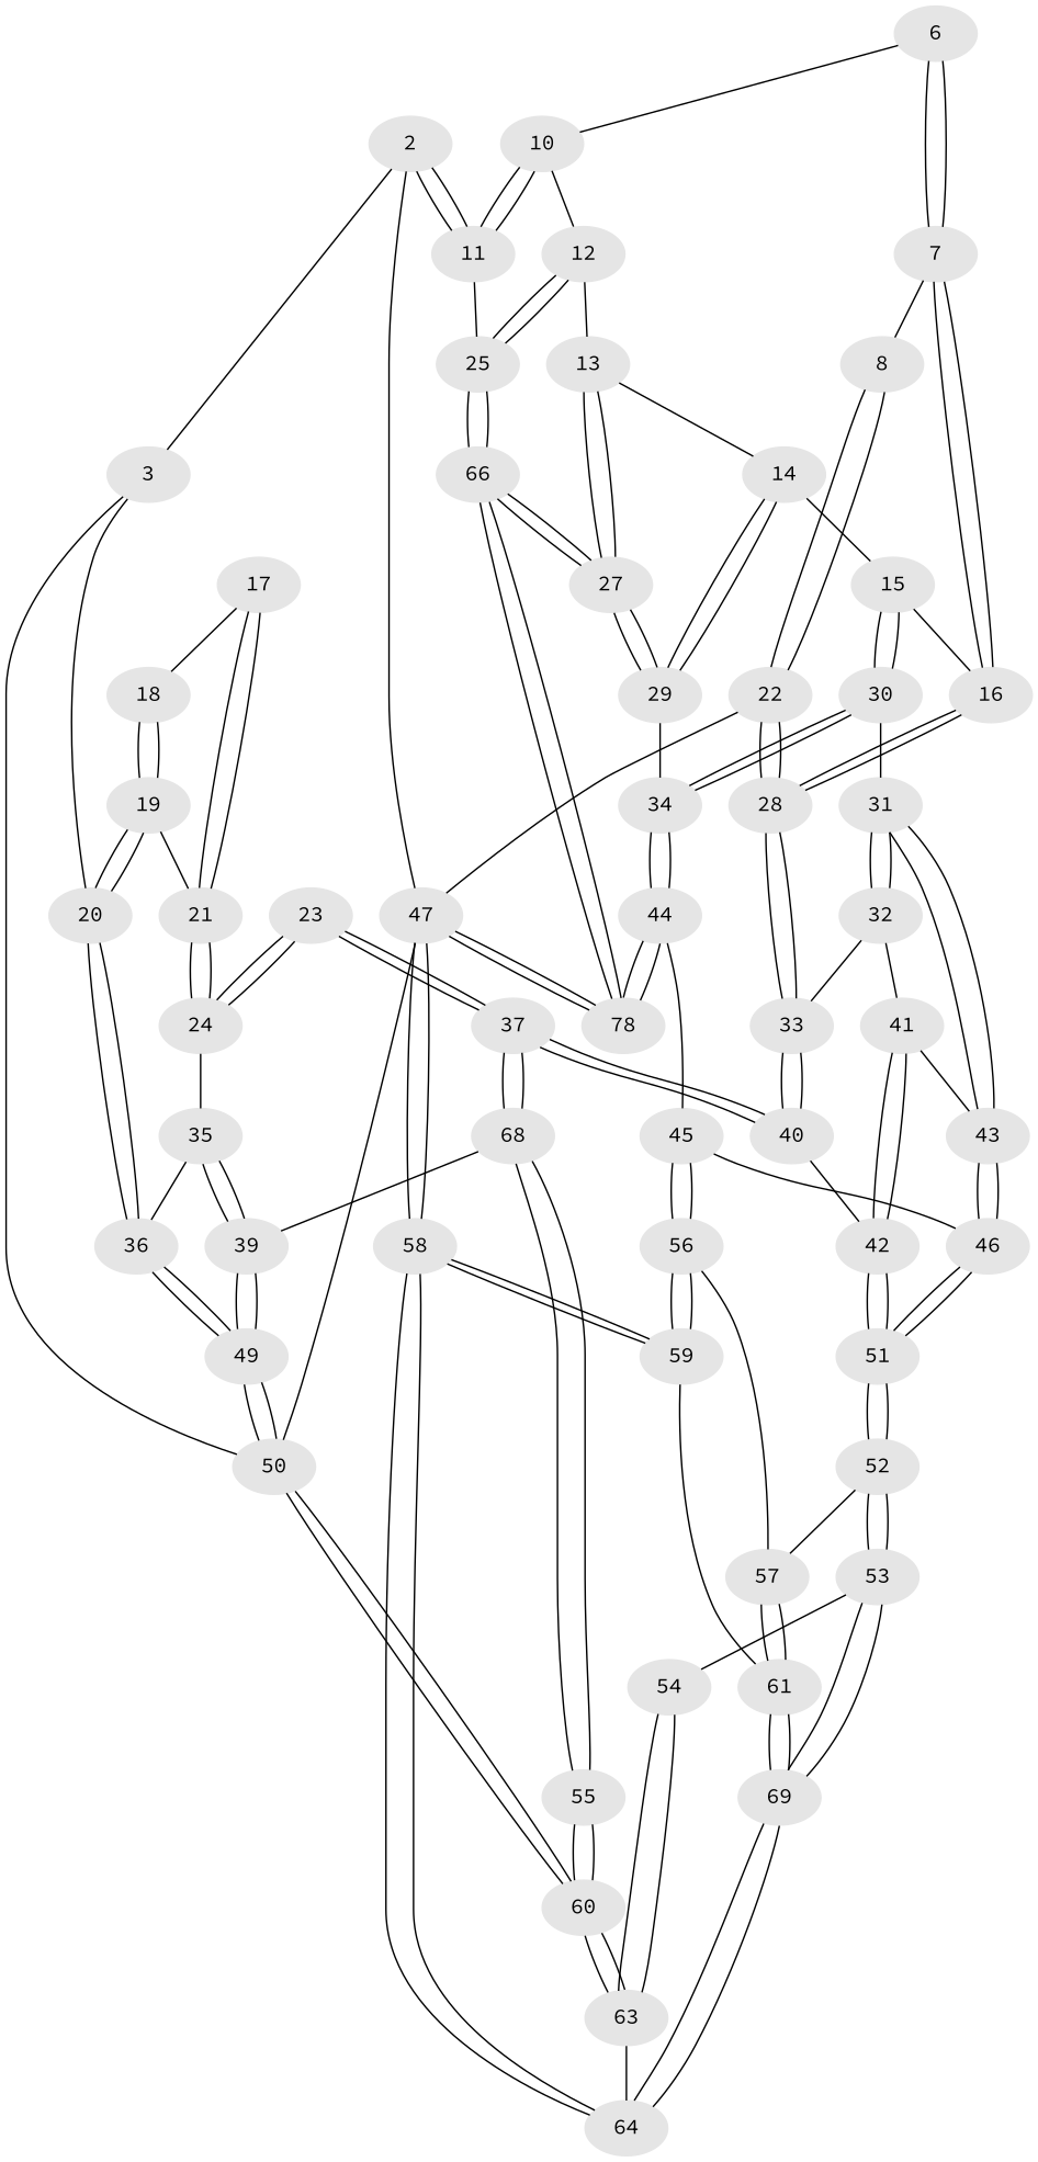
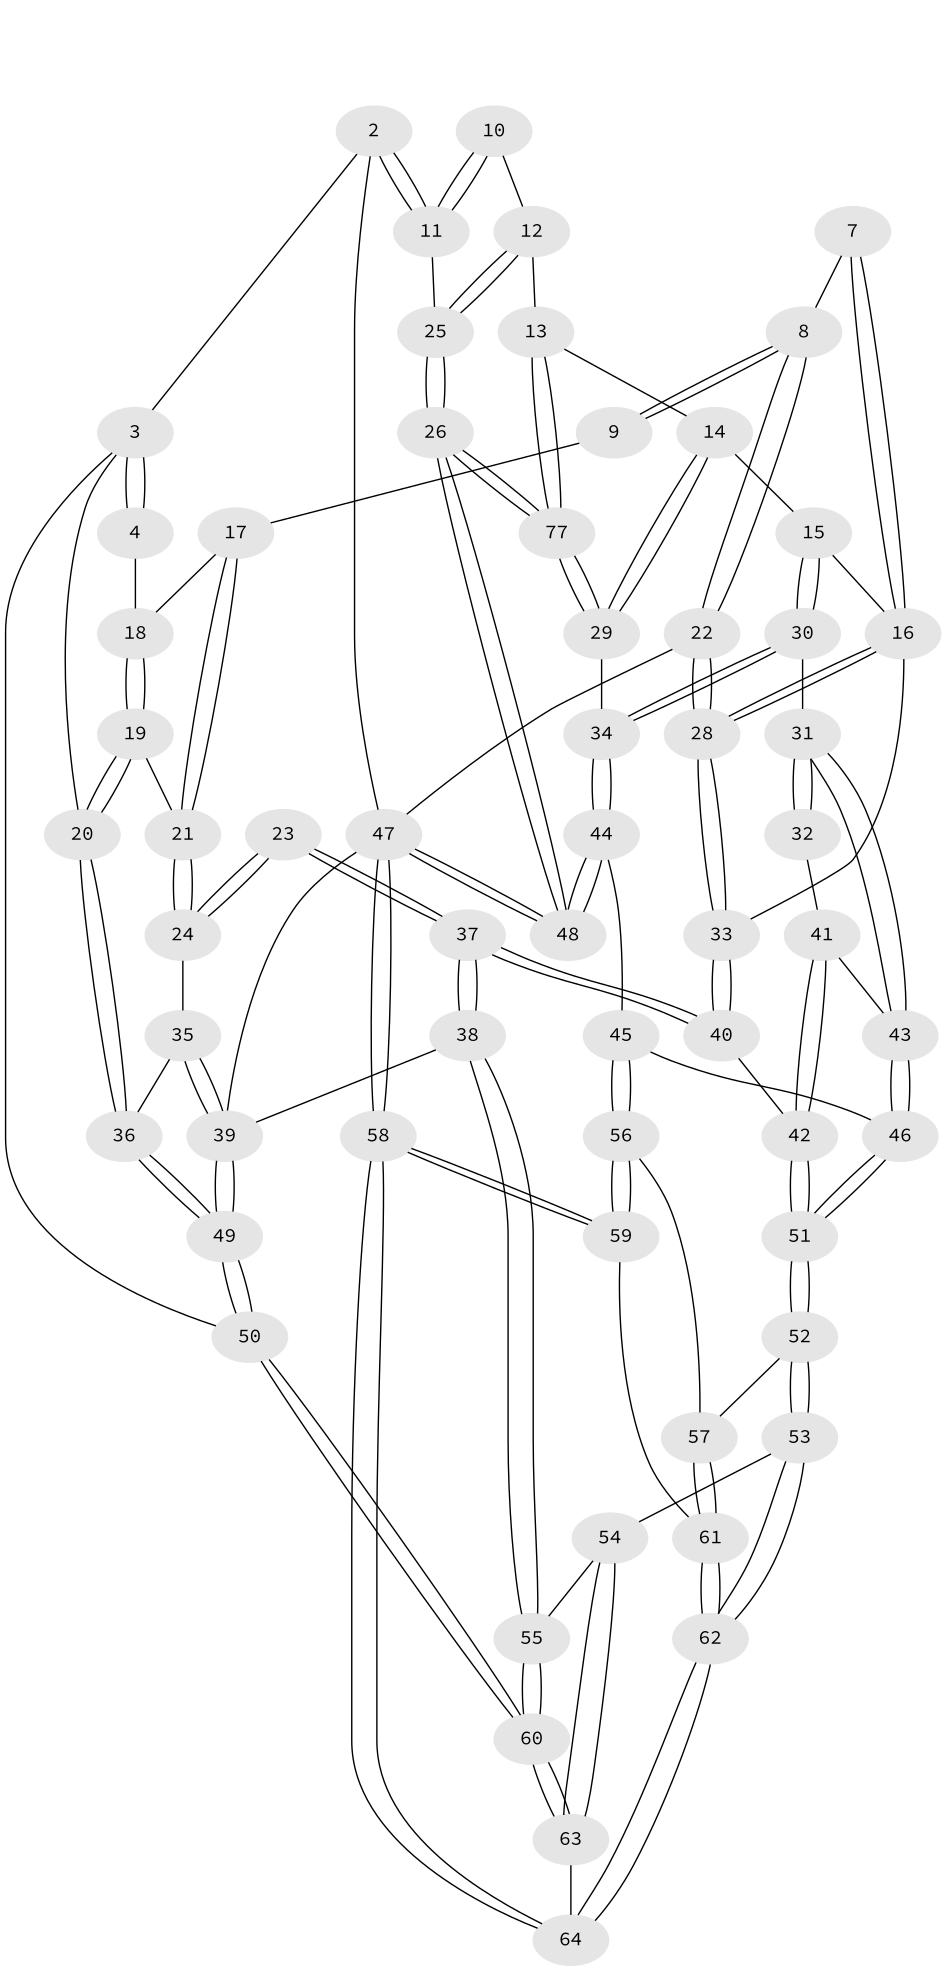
  graph {
    fontname="Source Code Pro"
    node [color=gray90 fontname="Source Code Pro" style=filled]
    edge [fontname="Source Code Pro"]
    2
    3
    11
    47
-   6
    7
    10
+   4
    20
    50
    25
-   48 [label=78]
+   48
    58
    18
    36
    60
    19
+   9
    17
    8
    16
    12
    22
    28
    21
    13
-   26 [label=66]
+   26
    14
-   27
+   27 [label=77]
    15
    29
    30
    34
    31
    33
    24
    49
    35
    23
    37
    40
-   38 [label=68]
+   38
    39
    44
    32
    43
    41
    46
    42
    45
    55
    51
    52
    56
    57
    59
    64
    63
    53
    54
-   62 [label=69]
+   62
    61
    2 -- 3
    2 -- 11
    2 -- 11
    2 -- 47
+   3 -- 4
+   3 -- 4
    3 -- 20
    3 -- 50
    11 -- 25
-   47 -- 50
+   47 -- 39
    47 -- 48
    47 -- 48
    47 -- 58
    47 -- 58
-   6 -- 7
-   6 -- 7
-   6 -- 10
    7 -- 8
    7 -- 16
    7 -- 16
    10 -- 11
    10 -- 11
    10 -- 12
+   4 -- 18
    20 -- 36
    20 -- 36
    50 -- 60
    50 -- 60
    25 -- 26
    25 -- 26
    58 -- 59
    58 -- 59
    58 -- 64
    58 -- 64
    18 -- 19
    18 -- 19
    36 -- 49
    36 -- 49
    60 -- 63
    60 -- 63
    19 -- 20
    19 -- 20
    19 -- 21
+   9 -- 17
    17 -- 18
    17 -- 21
    17 -- 21
+   8 -- 9
+   8 -- 9
    8 -- 22
    8 -- 22
    16 -- 28
    16 -- 28
    12 -- 25
    12 -- 25
    12 -- 13
    22 -- 47
    22 -- 28
    22 -- 28
    28 -- 33
    28 -- 33
    21 -- 24
    21 -- 24
    13 -- 14
    13 -- 27
    13 -- 27
    26 -- 48
    26 -- 48
    26 -- 27
    26 -- 27
    14 -- 15
    14 -- 29
    14 -- 29
    27 -- 29
    27 -- 29
    15 -- 16
    15 -- 30
    15 -- 30
    29 -- 34
    30 -- 34
    30 -- 34
    30 -- 31
    34 -- 44
    34 -- 44
    31 -- 32
    31 -- 32
    31 -- 43
    31 -- 43
    33 -- 40
    33 -- 40
    24 -- 35
    49 -- 50
    49 -- 50
    35 -- 36
    35 -- 39
    35 -- 39
    23 -- 24
    23 -- 24
    23 -- 37
    23 -- 37
    37 -- 40
    37 -- 40
    37 -- 38
    37 -- 38
    40 -- 42
    38 -- 39
    38 -- 55
    38 -- 55
    39 -- 49
    39 -- 49
    44 -- 48
    44 -- 48
    44 -- 45
-   32 -- 33
+   16 -- 33
    32 -- 41
    43 -- 46
    43 -- 46
    41 -- 43
    41 -- 42
    41 -- 42
    46 -- 51
    46 -- 51
    42 -- 51
    42 -- 51
    45 -- 46
    45 -- 56
    45 -- 56
    55 -- 60
    55 -- 60
    51 -- 52
    51 -- 52
    52 -- 57
    52 -- 53
    52 -- 53
    56 -- 57
    56 -- 59
    56 -- 59
    57 -- 61
    57 -- 61
    59 -- 61
    63 -- 64
    53 -- 54
    53 -- 62
    53 -- 62
+   54 -- 55
    54 -- 63
    54 -- 63
    62 -- 64
    62 -- 64
    61 -- 62
    61 -- 62
  }
